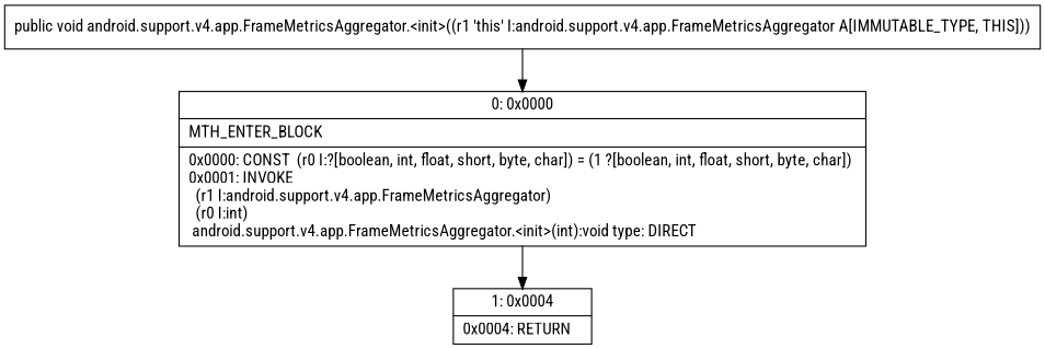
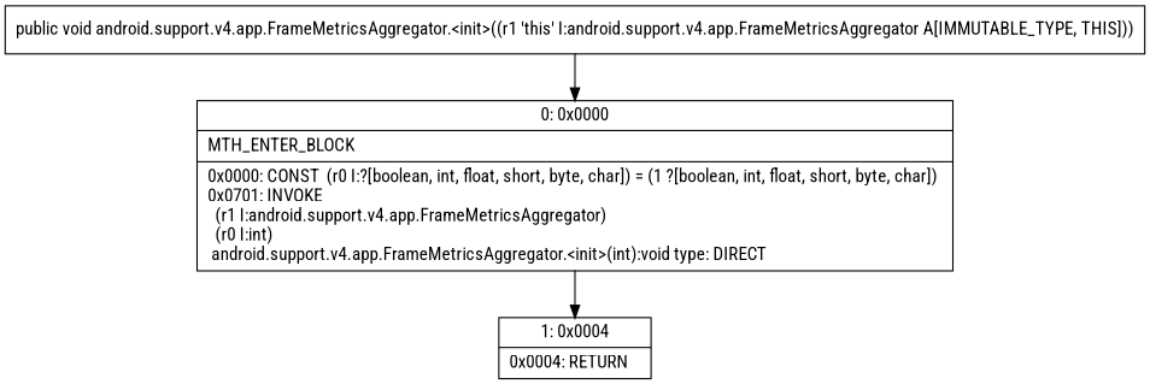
  digraph {
    fontname="Roboto Condensed"
    node [shape=record fontname="Roboto Condensed"]
    edge [fontname="Roboto Condensed"]
-   n1 [label="{0\:\ 0x0000|MTH_ENTER_BLOCK\l|0x0000: CONST  (r0 I:?[boolean, int, float, short, byte, char]) = (1 ?[boolean, int, float, short, byte, char]) \l0x0001: INVOKE  \l  (r1 I:android.support.v4.app.FrameMetricsAggregator)\l  (r0 I:int)\l android.support.v4.app.FrameMetricsAggregator.\<init\>(int):void type: DIRECT \l}"]
+   n1 [label="{0\:\ 0x0000|MTH_ENTER_BLOCK\l|0x0000: CONST  (r0 I:?[boolean, int, float, short, byte, char]) = (1 ?[boolean, int, float, short, byte, char]) \l0x0701: INVOKE  \l  (r1 I:android.support.v4.app.FrameMetricsAggregator)\l  (r0 I:int)\l android.support.v4.app.FrameMetricsAggregator.\<init\>(int):void type: DIRECT \l}"]
    n2 [label="{1\:\ 0x0004|0x0004: RETURN   \l}"]
    n3 [label="{public void android.support.v4.app.FrameMetricsAggregator.\<init\>((r1 'this' I:android.support.v4.app.FrameMetricsAggregator A[IMMUTABLE_TYPE, THIS])) }"]
    n1 -> n2
    n3 -> n1
  }
